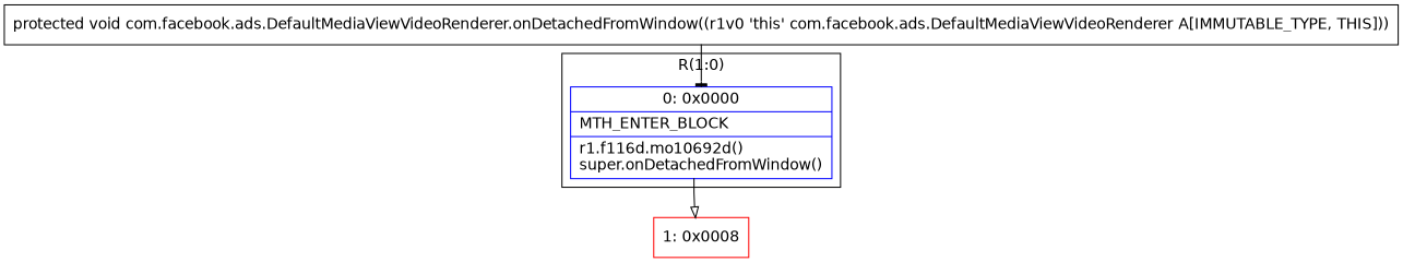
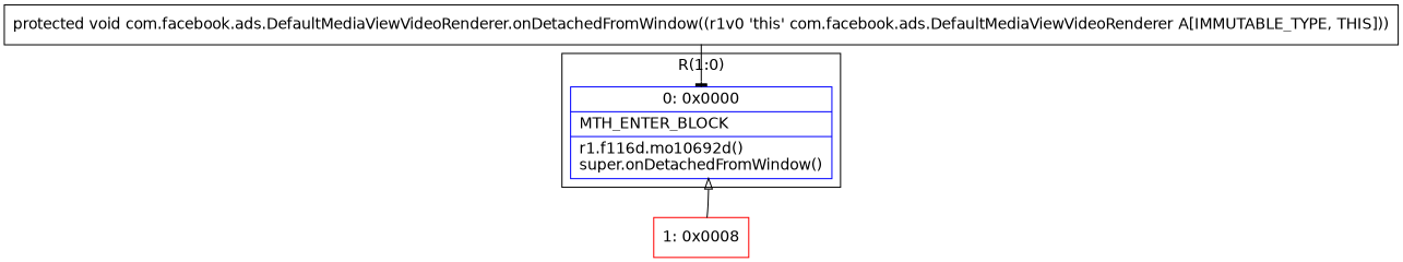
  digraph {
    fontname="DejaVu Sans"
    node [shape=record fontname="DejaVu Sans"]
    edge [fontname="DejaVu Sans"]
    n1 [color=blue label="{0\:\ 0x0000|MTH_ENTER_BLOCK\l|r1.f116d.mo10692d()\lsuper.onDetachedFromWindow()\l}"]
    n2 [color=red label="{1\:\ 0x0008}"]
    n3 [label="{protected void com.facebook.ads.DefaultMediaViewVideoRenderer.onDetachedFromWindow((r1v0 'this' com.facebook.ads.DefaultMediaViewVideoRenderer A[IMMUTABLE_TYPE, THIS])) }"]
    subgraph cluster_1 {
      label="R(1:0)"
      n1
    }
-   n1 -> n2 [arrowhead=onormal]
+   n2 -> n1 [arrowhead=onormal]
    n3 -> n1 [arrowhead=tee]
  }
